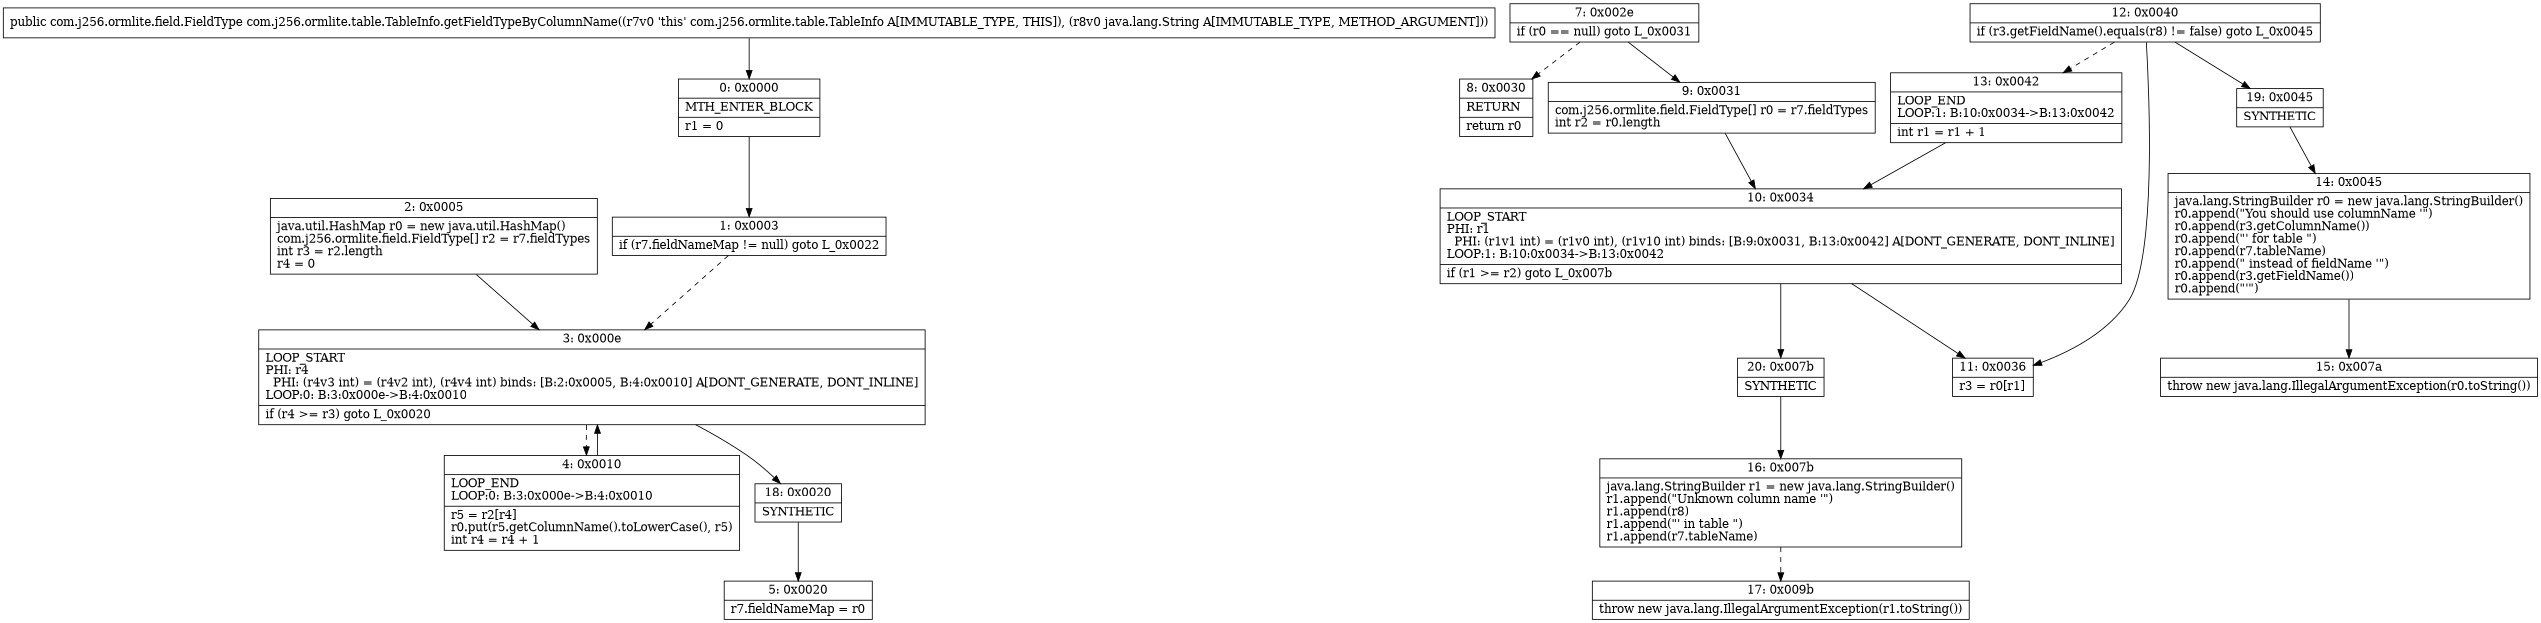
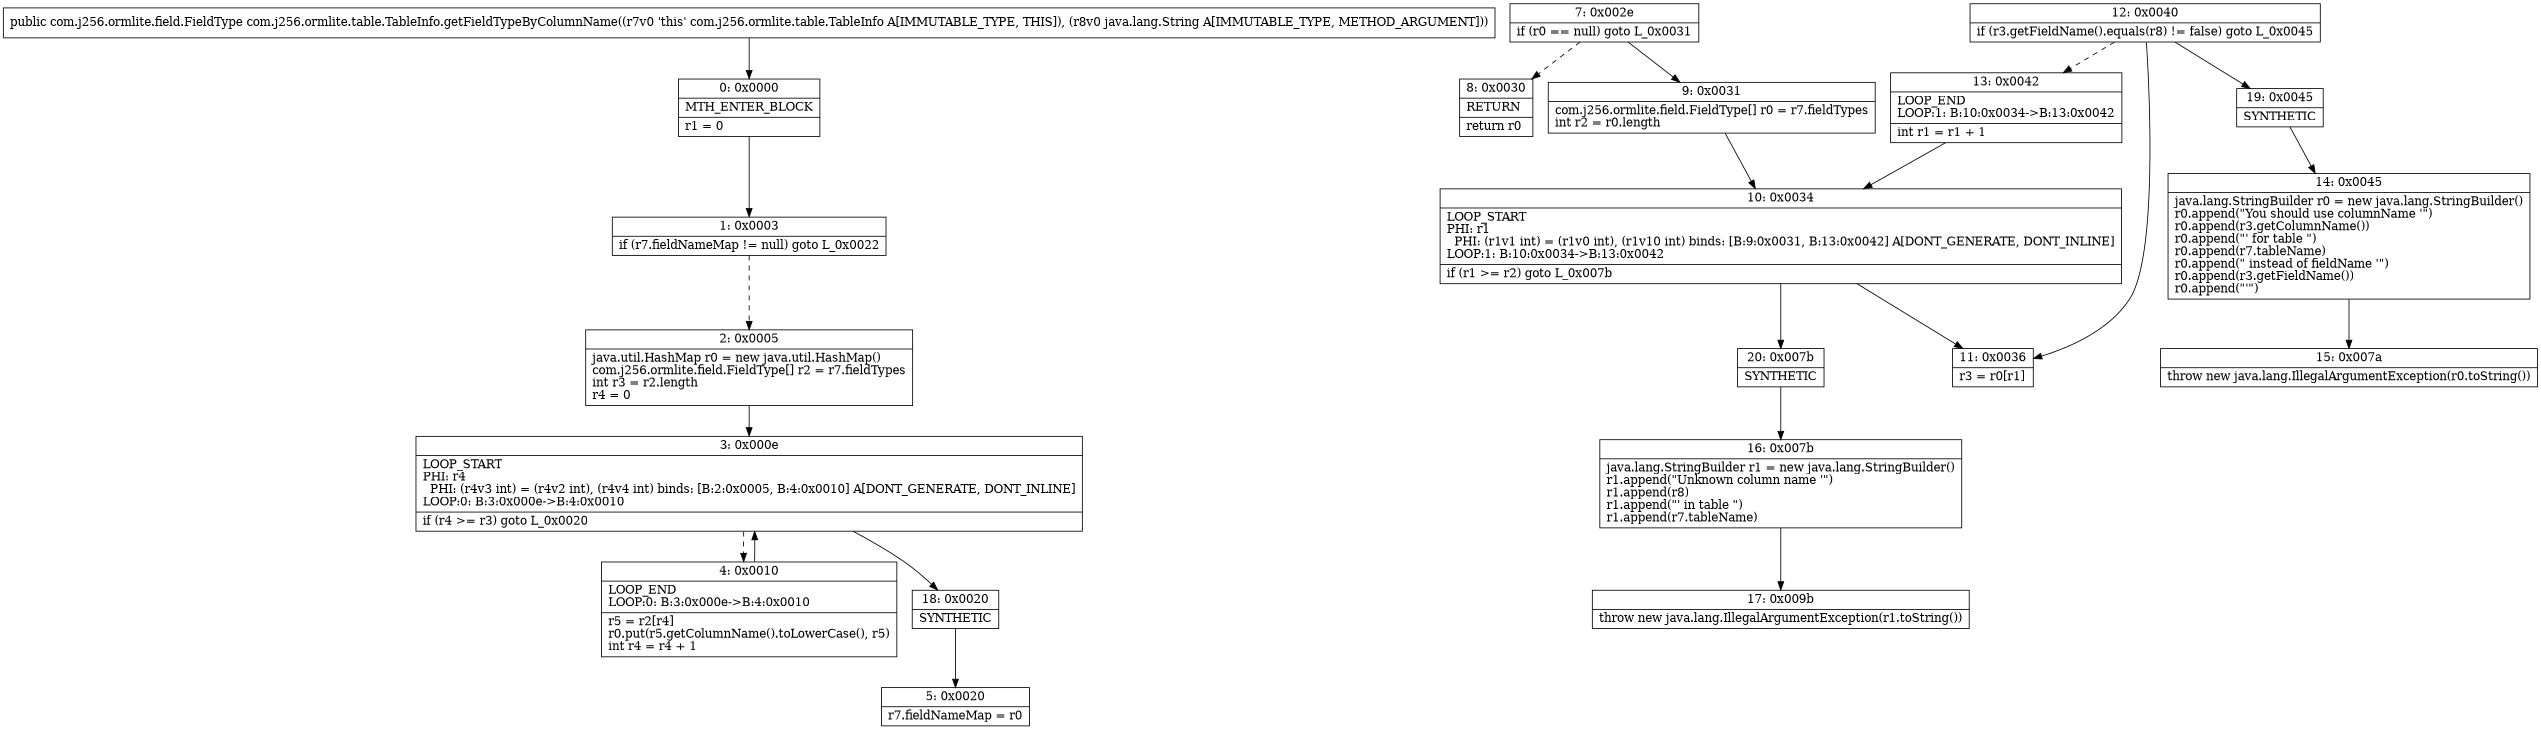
  digraph {
    node [shape=record]
    n1 [label="{0\:\ 0x0000|MTH_ENTER_BLOCK\l|r1 = 0\l}"]
    n2 [label="{1\:\ 0x0003|if (r7.fieldNameMap != null) goto L_0x0022\l}"]
    n3 [label="{2\:\ 0x0005|java.util.HashMap r0 = new java.util.HashMap()\lcom.j256.ormlite.field.FieldType[] r2 = r7.fieldTypes\lint r3 = r2.length\lr4 = 0\l}"]
    n4 [label="{3\:\ 0x000e|LOOP_START\lPHI: r4 \l  PHI: (r4v3 int) = (r4v2 int), (r4v4 int) binds: [B:2:0x0005, B:4:0x0010] A[DONT_GENERATE, DONT_INLINE]\lLOOP:0: B:3:0x000e\-\>B:4:0x0010\l|if (r4 \>= r3) goto L_0x0020\l}"]
    n5 [label="{4\:\ 0x0010|LOOP_END\lLOOP:0: B:3:0x000e\-\>B:4:0x0010\l|r5 = r2[r4]\lr0.put(r5.getColumnName().toLowerCase(), r5)\lint r4 = r4 + 1\l}"]
    n6 [label="{18\:\ 0x0020|SYNTHETIC\l}"]
    n7 [label="{5\:\ 0x0020|r7.fieldNameMap = r0\l}"]
    n8 [label="{7\:\ 0x002e|if (r0 == null) goto L_0x0031\l}"]
    n9 [label="{8\:\ 0x0030|RETURN\l|return r0\l}"]
    n10 [label="{9\:\ 0x0031|com.j256.ormlite.field.FieldType[] r0 = r7.fieldTypes\lint r2 = r0.length\l}"]
    n11 [label="{10\:\ 0x0034|LOOP_START\lPHI: r1 \l  PHI: (r1v1 int) = (r1v0 int), (r1v10 int) binds: [B:9:0x0031, B:13:0x0042] A[DONT_GENERATE, DONT_INLINE]\lLOOP:1: B:10:0x0034\-\>B:13:0x0042\l|if (r1 \>= r2) goto L_0x007b\l}"]
    n12 [label="{11\:\ 0x0036|r3 = r0[r1]\l}"]
    n13 [label="{20\:\ 0x007b|SYNTHETIC\l}"]
    n14 [label="{16\:\ 0x007b|java.lang.StringBuilder r1 = new java.lang.StringBuilder()\lr1.append(\"Unknown column name '\")\lr1.append(r8)\lr1.append(\"' in table \")\lr1.append(r7.tableName)\l}"]
    n15 [label="{12\:\ 0x0040|if (r3.getFieldName().equals(r8) != false) goto L_0x0045\l}"]
    n16 [label="{13\:\ 0x0042|LOOP_END\lLOOP:1: B:10:0x0034\-\>B:13:0x0042\l|int r1 = r1 + 1\l}"]
    n17 [label="{19\:\ 0x0045|SYNTHETIC\l}"]
    n18 [label="{14\:\ 0x0045|java.lang.StringBuilder r0 = new java.lang.StringBuilder()\lr0.append(\"You should use columnName '\")\lr0.append(r3.getColumnName())\lr0.append(\"' for table \")\lr0.append(r7.tableName)\lr0.append(\" instead of fieldName '\")\lr0.append(r3.getFieldName())\lr0.append(\"'\")\l}"]
    n19 [label="{15\:\ 0x007a|throw new java.lang.IllegalArgumentException(r0.toString())\l}"]
    n20 [label="{17\:\ 0x009b|throw new java.lang.IllegalArgumentException(r1.toString())\l}"]
    n21 [label="{public com.j256.ormlite.field.FieldType com.j256.ormlite.table.TableInfo.getFieldTypeByColumnName((r7v0 'this' com.j256.ormlite.table.TableInfo A[IMMUTABLE_TYPE, THIS]), (r8v0 java.lang.String A[IMMUTABLE_TYPE, METHOD_ARGUMENT])) }"]
    n1 -> n2
-   n2 -> n4 [style=dashed]
+   n2 -> n3 [style=dashed]
    n3 -> n4
    n4 -> n5 [style=dashed]
    n4 -> n6
    n5 -> n4
    n6 -> n7
    n8 -> n9 [style=dashed]
    n8 -> n10
    n10 -> n11
    n11 -> n12 [style=solid]
    n11 -> n13
    n13 -> n14
-   n14 -> n20 [style=dashed]
+   n14 -> n20
    n15 -> n12
    n15 -> n16 [style=dashed]
    n15 -> n17
    n16 -> n11
    n17 -> n18
    n18 -> n19
    n21 -> n1
  }
